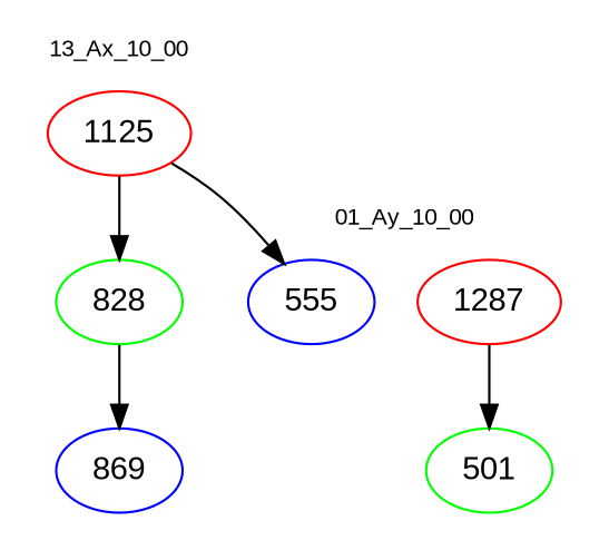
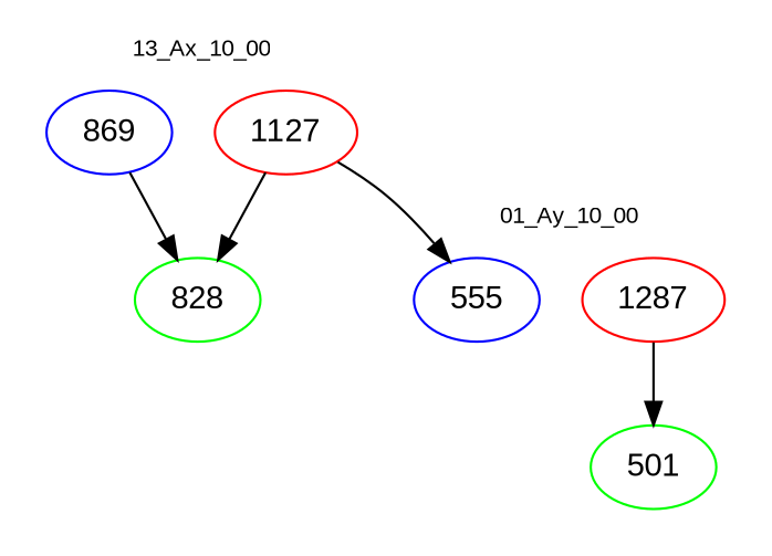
  digraph {
    fontname="Liberation Sans"
    node [color=red fontname="Liberation Sans"]
    edge [color=black fontname="Liberation Sans"]
    n1 [label=1287]
    n2 [color=green label=501]
    n3 [color=blue label=555]
-   n4 [label=1125]
+   n4 [label=1127]
    n5 [color=green label=828]
    n6 [color=blue label=869]
    subgraph cluster_1 {
      color=white
      fontsize=10
      label="01_Ay_10_00"
      n1
      n2
      n3
    }
    subgraph cluster_2 {
      color=white
      fontsize=10
      label="13_Ax_10_00"
      n4
      n5
      n6
    }
    n1 -> n2
    n4 -> n3
    n4 -> n5
-   n5 -> n6
+   n6 -> n5
  }
